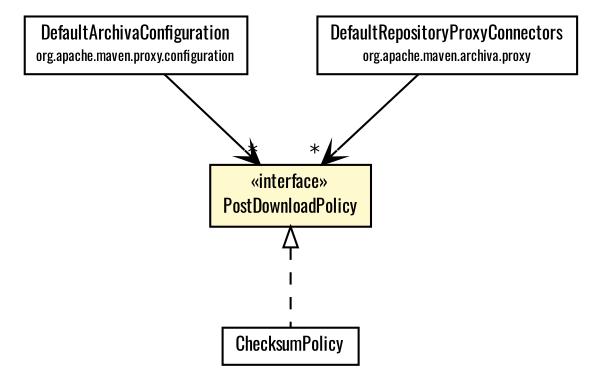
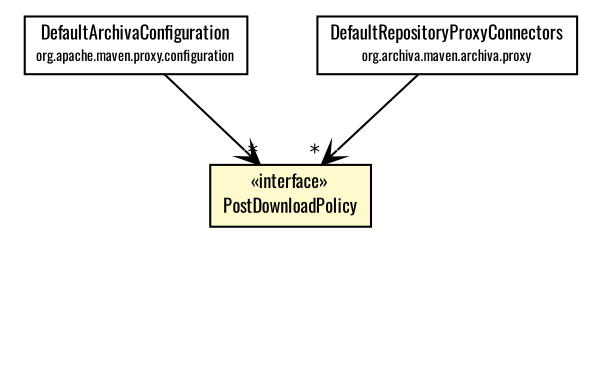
  digraph {
    fontname=Oswald
    node [fontcolor=black fontname=Oswald fontsize=9.0 shape=plaintext]
    edge [fontname=Oswald fontsize=10.0 headport=p labelfontname=Helvetica labelfontsize=10 tailport=p arrowhead=open color=black fontcolor=black headlabel="*"]
    n1 [label=<<table border="0" cellborder="1" cellspacing="0" cellpadding="2" port="p" bgcolor="lemonChiffon" href="./PostDownloadPolicy.html"> 		<tr><td><table border="0" cellspacing="0" cellpadding="1"> 			<tr><td> &laquo;interface&raquo; </td></tr> 			<tr><td> PostDownloadPolicy </td></tr> 		</table></td></tr> 		</table>>]
-   n2 [label=<<table border="0" cellborder="1" cellspacing="0" cellpadding="2" port="p" href="./ChecksumPolicy.html"> 		<tr><td><table border="0" cellspacing="0" cellpadding="1"> 			<tr><td> ChecksumPolicy </td></tr> 		</table></td></tr> 		</table>>]
    n3 [label=<<table border="0" cellborder="1" cellspacing="0" cellpadding="2" port="p" href="../configuration/DefaultArchivaConfiguration.html"> 		<tr><td><table border="0" cellspacing="0" cellpadding="1"> 			<tr><td> DefaultArchivaConfiguration </td></tr> 			<tr><td><font point-size="7.0"> org.apache.maven.proxy.configuration </font></td></tr> 		</table></td></tr> 		</table>>]
-   n4 [label=<<table border="0" cellborder="1" cellspacing="0" cellpadding="2" port="p" href="../proxy/DefaultRepositoryProxyConnectors.html"> 		<tr><td><table border="0" cellspacing="0" cellpadding="1"> 			<tr><td> DefaultRepositoryProxyConnectors </td></tr> 			<tr><td><font point-size="7.0"> org.apache.maven.archiva.proxy </font></td></tr> 		</table></td></tr> 		</table>>]
-   n1 -> n2 [arrowtail=empty dir=back fontsize=10 style=dashed arrowhead="" color="" fontcolor="" headlabel=""]
+   n4 [label=<<table border="0" cellborder="1" cellspacing="0" cellpadding="2" port="p" href="../proxy/DefaultRepositoryProxyConnectors.html"> 		<tr><td><table border="0" cellspacing="0" cellpadding="1"> 			<tr><td> DefaultRepositoryProxyConnectors </td></tr> 			<tr><td><font point-size="7.0"> org.archiva.maven.archiva.proxy </font></td></tr> 		</table></td></tr> 		</table>>]
    n3 -> n1
    n4 -> n1
  }
